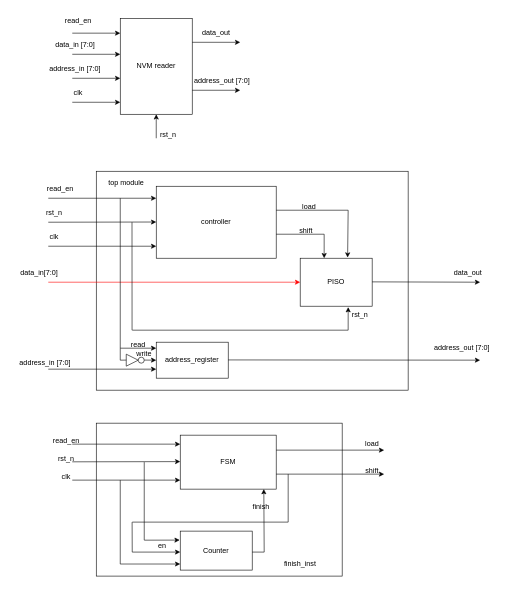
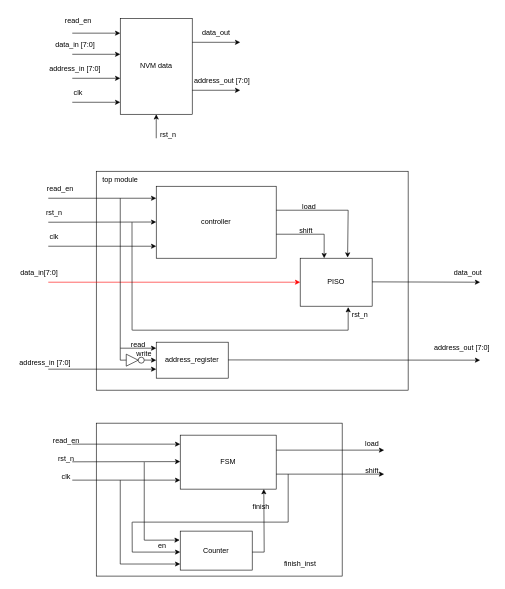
  <mxCell id="0" />
  <mxCell id="1" parent="0" />
  <mxCell id="2" value="" style="rounded=0;whiteSpace=wrap;html=1;" parent="1" vertex="1"><mxGeometry x="160" y="705" width="410" height="255" as="geometry" /></mxCell>
  <mxCell id="3" value="" style="rounded=0;whiteSpace=wrap;html=1;" parent="1" vertex="1"><mxGeometry x="160" y="285" width="520" height="365" as="geometry" /></mxCell>
- <mxCell id="4" value="NVM reader" style="rounded=0;whiteSpace=wrap;html=1;" parent="1" vertex="1"><mxGeometry x="200" y="30" width="120" height="160" as="geometry" /></mxCell>
+ <mxCell id="4" value="NVM data" style="rounded=0;whiteSpace=wrap;html=1;" parent="1" vertex="1"><mxGeometry x="200" y="30" width="120" height="160" as="geometry" /></mxCell>
  <mxCell id="5" value="" style="endArrow=classic;html=1;rounded=0;" parent="1" edge="1"><mxGeometry width="50" height="50" relative="1" as="geometry"><mxPoint x="120" y="54.76" as="sourcePoint" /><mxPoint x="200" y="54.76" as="targetPoint" /></mxGeometry></mxCell>
  <mxCell id="6" value="read_en" style="text;strokeColor=none;align=center;fillColor=none;html=1;verticalAlign=middle;whiteSpace=wrap;rounded=0;" parent="1" vertex="1"><mxGeometry x="100" y="20" width="60" height="30" as="geometry" /></mxCell>
  <mxCell id="7" value="" style="endArrow=classic;html=1;rounded=0;" parent="1" edge="1"><mxGeometry width="50" height="50" relative="1" as="geometry"><mxPoint x="120" y="90" as="sourcePoint" /><mxPoint x="200" y="90" as="targetPoint" /></mxGeometry></mxCell>
  <mxCell id="8" value="data_in [7:0]" style="text;strokeColor=none;align=center;fillColor=none;html=1;verticalAlign=middle;whiteSpace=wrap;rounded=0;" parent="1" vertex="1"><mxGeometry x="90" y="60" width="70" height="30" as="geometry" /></mxCell>
  <mxCell id="9" value="" style="endArrow=classic;html=1;rounded=0;" parent="1" edge="1"><mxGeometry width="50" height="50" relative="1" as="geometry"><mxPoint x="120" y="130" as="sourcePoint" /><mxPoint x="200" y="130" as="targetPoint" /></mxGeometry></mxCell>
  <mxCell id="10" value="" style="endArrow=classic;html=1;rounded=0;" parent="1" edge="1"><mxGeometry width="50" height="50" relative="1" as="geometry"><mxPoint x="320" y="70" as="sourcePoint" /><mxPoint x="400" y="70" as="targetPoint" /></mxGeometry></mxCell>
  <mxCell id="11" value="data_out" style="text;strokeColor=none;align=center;fillColor=none;html=1;verticalAlign=middle;whiteSpace=wrap;rounded=0;" parent="1" vertex="1"><mxGeometry x="330" y="40" width="60" height="30" as="geometry" /></mxCell>
  <mxCell id="12" value="address_in [7:0]" style="text;strokeColor=none;align=center;fillColor=none;html=1;verticalAlign=middle;whiteSpace=wrap;rounded=0;" parent="1" vertex="1"><mxGeometry x="80" y="100" width="90" height="30" as="geometry" /></mxCell>
  <mxCell id="13" value="" style="endArrow=classic;html=1;rounded=0;" parent="1" edge="1"><mxGeometry width="50" height="50" relative="1" as="geometry"><mxPoint x="120" y="170" as="sourcePoint" /><mxPoint x="200" y="170" as="targetPoint" /></mxGeometry></mxCell>
  <mxCell id="14" value="clk" style="text;strokeColor=none;align=center;fillColor=none;html=1;verticalAlign=middle;whiteSpace=wrap;rounded=0;" parent="1" vertex="1"><mxGeometry x="100" y="140" width="60" height="30" as="geometry" /></mxCell>
  <mxCell id="15" value="" style="endArrow=classic;html=1;rounded=0;" parent="1" edge="1"><mxGeometry width="50" height="50" relative="1" as="geometry"><mxPoint x="320" y="150" as="sourcePoint" /><mxPoint x="400" y="150" as="targetPoint" /></mxGeometry></mxCell>
  <mxCell id="16" value="address_out [7:0]" style="text;strokeColor=none;align=center;fillColor=none;html=1;verticalAlign=middle;whiteSpace=wrap;rounded=0;" parent="1" vertex="1"><mxGeometry x="320" y="120" width="100" height="30" as="geometry" /></mxCell>
  <mxCell id="17" value="controller" style="rounded=0;whiteSpace=wrap;html=1;" parent="1" vertex="1"><mxGeometry x="260" y="310" width="200" height="120" as="geometry" /></mxCell>
  <mxCell id="18" value="PISO" style="rounded=0;whiteSpace=wrap;html=1;" parent="1" vertex="1"><mxGeometry x="500" y="430" width="120" height="80" as="geometry" /></mxCell>
  <mxCell id="19" value="" style="endArrow=classic;html=1;rounded=0;" parent="1" edge="1"><mxGeometry width="50" height="50" relative="1" as="geometry"><mxPoint x="80" y="410" as="sourcePoint" /><mxPoint x="260" y="410" as="targetPoint" /></mxGeometry></mxCell>
  <mxCell id="20" value="clk" style="text;strokeColor=none;align=center;fillColor=none;html=1;verticalAlign=middle;whiteSpace=wrap;rounded=0;" parent="1" vertex="1"><mxGeometry x="60" y="380" width="60" height="30" as="geometry" /></mxCell>
  <mxCell id="21" value="read_en" style="text;strokeColor=none;align=center;fillColor=none;html=1;verticalAlign=middle;whiteSpace=wrap;rounded=0;" parent="1" vertex="1"><mxGeometry x="70" y="300" width="60" height="30" as="geometry" /></mxCell>
  <mxCell id="22" value="" style="endArrow=classic;html=1;rounded=0;" parent="1" edge="1"><mxGeometry width="50" height="50" relative="1" as="geometry"><mxPoint x="80" y="330" as="sourcePoint" /><mxPoint x="260" y="330" as="targetPoint" /></mxGeometry></mxCell>
  <mxCell id="23" value="" style="endArrow=classic;html=1;rounded=0;" parent="1" edge="1"><mxGeometry width="50" height="50" relative="1" as="geometry"><mxPoint x="260" y="230" as="sourcePoint" /><mxPoint x="260" y="190" as="targetPoint" /></mxGeometry></mxCell>
  <mxCell id="24" value="rst_n" style="text;strokeColor=none;align=center;fillColor=none;html=1;verticalAlign=middle;whiteSpace=wrap;rounded=0;" parent="1" vertex="1"><mxGeometry x="250" y="210" width="60" height="30" as="geometry" /></mxCell>
  <mxCell id="25" value="" style="endArrow=classic;html=1;rounded=0;" parent="1" edge="1"><mxGeometry width="50" height="50" relative="1" as="geometry"><mxPoint x="80" y="370" as="sourcePoint" /><mxPoint x="260" y="369.66" as="targetPoint" /></mxGeometry></mxCell>
  <mxCell id="26" value="rst_n" style="text;strokeColor=none;align=center;fillColor=none;html=1;verticalAlign=middle;whiteSpace=wrap;rounded=0;" parent="1" vertex="1"><mxGeometry x="60" y="340" width="60" height="30" as="geometry" /></mxCell>
  <mxCell id="27" value="" style="endArrow=classic;html=1;rounded=0;entryX=0;entryY=0.5;entryDx=0;entryDy=0;strokeColor=#FF0000;" parent="1" target="18" edge="1"><mxGeometry width="50" height="50" relative="1" as="geometry"><mxPoint x="80" y="470" as="sourcePoint" /><mxPoint x="400" y="470" as="targetPoint" /></mxGeometry></mxCell>
  <mxCell id="28" value="data_in[7:0]" style="text;strokeColor=none;align=center;fillColor=none;html=1;verticalAlign=middle;whiteSpace=wrap;rounded=0;" parent="1" vertex="1"><mxGeometry x="20" y="440" width="90" height="30" as="geometry" /></mxCell>
  <mxCell id="29" value="" style="endArrow=classic;html=1;rounded=0;" parent="1" edge="1"><mxGeometry width="50" height="50" relative="1" as="geometry"><mxPoint x="620" y="469.43" as="sourcePoint" /><mxPoint x="800" y="470" as="targetPoint" /></mxGeometry></mxCell>
  <mxCell id="30" value="data_out" style="text;strokeColor=none;align=center;fillColor=none;html=1;verticalAlign=middle;whiteSpace=wrap;rounded=0;" parent="1" vertex="1"><mxGeometry x="750" y="440" width="60" height="30" as="geometry" /></mxCell>
  <mxCell id="31" value="" style="endArrow=none;html=1;rounded=0;" parent="1" edge="1"><mxGeometry width="50" height="50" relative="1" as="geometry"><mxPoint x="460" y="390" as="sourcePoint" /><mxPoint x="540" y="390" as="targetPoint" /></mxGeometry></mxCell>
  <mxCell id="32" value="" style="endArrow=classic;html=1;rounded=0;" parent="1" edge="1"><mxGeometry width="50" height="50" relative="1" as="geometry"><mxPoint x="540" y="390" as="sourcePoint" /><mxPoint x="540" y="430" as="targetPoint" /></mxGeometry></mxCell>
  <mxCell id="33" value="shift" style="text;strokeColor=none;align=center;fillColor=none;html=1;verticalAlign=middle;whiteSpace=wrap;rounded=0;" parent="1" vertex="1"><mxGeometry x="480" y="370" width="60" height="30" as="geometry" /></mxCell>
  <mxCell id="34" value="" style="endArrow=none;html=1;rounded=0;" parent="1" edge="1"><mxGeometry width="50" height="50" relative="1" as="geometry"><mxPoint x="460" y="350" as="sourcePoint" /><mxPoint x="580" y="350" as="targetPoint" /></mxGeometry></mxCell>
  <mxCell id="35" value="" style="endArrow=classic;html=1;rounded=0;entryX=0.659;entryY=-0.014;entryDx=0;entryDy=0;entryPerimeter=0;" parent="1" target="18" edge="1"><mxGeometry width="50" height="50" relative="1" as="geometry"><mxPoint x="580" y="350" as="sourcePoint" /><mxPoint x="630" y="300" as="targetPoint" /></mxGeometry></mxCell>
  <mxCell id="36" value="load" style="text;strokeColor=none;align=center;fillColor=none;html=1;verticalAlign=middle;whiteSpace=wrap;rounded=0;" parent="1" vertex="1"><mxGeometry x="485" y="330" width="60" height="30" as="geometry" /></mxCell>
  <mxCell id="37" value="" style="endArrow=none;html=1;rounded=0;" parent="1" edge="1"><mxGeometry width="50" height="50" relative="1" as="geometry"><mxPoint x="219.7" y="550" as="sourcePoint" /><mxPoint x="219.6" y="370" as="targetPoint" /></mxGeometry></mxCell>
  <mxCell id="38" value="" style="endArrow=none;html=1;rounded=0;" parent="1" edge="1"><mxGeometry width="50" height="50" relative="1" as="geometry"><mxPoint x="220" y="550" as="sourcePoint" /><mxPoint x="580" y="550" as="targetPoint" /></mxGeometry></mxCell>
  <mxCell id="39" value="" style="endArrow=classic;html=1;rounded=0;entryX=0.667;entryY=1.02;entryDx=0;entryDy=0;entryPerimeter=0;" parent="1" target="18" edge="1"><mxGeometry width="50" height="50" relative="1" as="geometry"><mxPoint x="580" y="550" as="sourcePoint" /><mxPoint x="630" y="540" as="targetPoint" /></mxGeometry></mxCell>
  <mxCell id="40" value="rst_n" style="text;strokeColor=none;align=center;fillColor=none;html=1;verticalAlign=middle;whiteSpace=wrap;rounded=0;" parent="1" vertex="1"><mxGeometry x="570" y="510" width="60" height="30" as="geometry" /></mxCell>
  <mxCell id="41" value="address_register" style="rounded=0;whiteSpace=wrap;html=1;" parent="1" vertex="1"><mxGeometry x="260" y="570" width="120" height="60" as="geometry" /></mxCell>
  <mxCell id="42" value="" style="endArrow=none;html=1;rounded=0;" parent="1" edge="1"><mxGeometry width="50" height="50" relative="1" as="geometry"><mxPoint x="200" y="580" as="sourcePoint" /><mxPoint x="200" y="330" as="targetPoint" /></mxGeometry></mxCell>
  <mxCell id="43" value="" style="endArrow=classic;html=1;rounded=0;entryX=0;entryY=0.333;entryDx=0;entryDy=0;entryPerimeter=0;" parent="1" edge="1"><mxGeometry width="50" height="50" relative="1" as="geometry"><mxPoint x="200" y="580.02" as="sourcePoint" /><mxPoint x="260" y="580" as="targetPoint" /></mxGeometry></mxCell>
  <mxCell id="44" value="read" style="text;strokeColor=none;align=center;fillColor=none;html=1;verticalAlign=middle;whiteSpace=wrap;rounded=0;" parent="1" vertex="1"><mxGeometry x="200" y="560" width="60" height="30" as="geometry" /></mxCell>
  <mxCell id="45" value="" style="endArrow=classic;html=1;rounded=0;" parent="1" edge="1"><mxGeometry width="50" height="50" relative="1" as="geometry"><mxPoint x="80" y="615" as="sourcePoint" /><mxPoint x="260" y="615" as="targetPoint" /></mxGeometry></mxCell>
  <mxCell id="46" value="address_in [7:0]" style="text;strokeColor=none;align=center;fillColor=none;html=1;verticalAlign=middle;whiteSpace=wrap;rounded=0;" parent="1" vertex="1"><mxGeometry x="30" y="590" width="90" height="30" as="geometry" /></mxCell>
  <mxCell id="47" value="" style="endArrow=classic;html=1;rounded=0;" parent="1" edge="1"><mxGeometry width="50" height="50" relative="1" as="geometry"><mxPoint x="380" y="599.58" as="sourcePoint" /><mxPoint x="800" y="600" as="targetPoint" /></mxGeometry></mxCell>
  <mxCell id="48" value="address_out [7:0]" style="text;strokeColor=none;align=center;fillColor=none;html=1;verticalAlign=middle;whiteSpace=wrap;rounded=0;" parent="1" vertex="1"><mxGeometry x="720" y="565" width="100" height="30" as="geometry" /></mxCell>
  <mxCell id="49" value="" style="triangle;whiteSpace=wrap;html=1;" parent="1" vertex="1"><mxGeometry x="210" y="590" width="20" height="20" as="geometry" /></mxCell>
  <mxCell id="50" value="" style="ellipse;whiteSpace=wrap;html=1;aspect=fixed;" parent="1" vertex="1"><mxGeometry x="230" y="595" width="10" height="10" as="geometry" /></mxCell>
  <mxCell id="51" value="" style="endArrow=none;html=1;rounded=0;" parent="1" edge="1"><mxGeometry width="50" height="50" relative="1" as="geometry"><mxPoint x="200" y="600" as="sourcePoint" /><mxPoint x="200" y="580" as="targetPoint" /></mxGeometry></mxCell>
  <mxCell id="52" value="" style="endArrow=classic;html=1;rounded=0;" parent="1" edge="1"><mxGeometry width="50" height="50" relative="1" as="geometry"><mxPoint x="240" y="599.83" as="sourcePoint" /><mxPoint x="260" y="600" as="targetPoint" /></mxGeometry></mxCell>
  <mxCell id="53" value="" style="endArrow=none;html=1;rounded=0;" parent="1" edge="1"><mxGeometry width="50" height="50" relative="1" as="geometry"><mxPoint x="200" y="600" as="sourcePoint" /><mxPoint x="210" y="599.88" as="targetPoint" /></mxGeometry></mxCell>
  <mxCell id="54" value="write" style="text;strokeColor=none;align=center;fillColor=none;html=1;verticalAlign=middle;whiteSpace=wrap;rounded=0;" parent="1" vertex="1"><mxGeometry x="210" y="575" width="60" height="30" as="geometry" /></mxCell>
  <mxCell id="55" value="FSM" style="rounded=0;whiteSpace=wrap;html=1;" parent="1" vertex="1"><mxGeometry x="300" y="725" width="160" height="90" as="geometry" /></mxCell>
  <mxCell id="56" value="Counter" style="rounded=0;whiteSpace=wrap;html=1;" parent="1" vertex="1"><mxGeometry x="300" y="885" width="120" height="65" as="geometry" /></mxCell>
  <mxCell id="57" value="finish_inst" style="text;strokeColor=none;align=center;fillColor=none;html=1;verticalAlign=middle;whiteSpace=wrap;rounded=0;" parent="1" vertex="1"><mxGeometry x="470" y="925" width="60" height="30" as="geometry" /></mxCell>
  <mxCell id="58" value="" style="endArrow=classic;html=1;rounded=0;" parent="1" edge="1"><mxGeometry width="50" height="50" relative="1" as="geometry"><mxPoint x="120" y="800" as="sourcePoint" /><mxPoint x="300" y="800" as="targetPoint" /></mxGeometry></mxCell>
  <mxCell id="59" value="" style="endArrow=classic;html=1;rounded=0;" parent="1" edge="1"><mxGeometry width="50" height="50" relative="1" as="geometry"><mxPoint x="120" y="740" as="sourcePoint" /><mxPoint x="300" y="740" as="targetPoint" /></mxGeometry></mxCell>
  <mxCell id="60" value="" style="endArrow=classic;html=1;rounded=0;" parent="1" edge="1"><mxGeometry width="50" height="50" relative="1" as="geometry"><mxPoint x="120" y="769.47" as="sourcePoint" /><mxPoint x="300" y="769.13" as="targetPoint" /></mxGeometry></mxCell>
  <mxCell id="61" value="read_en" style="text;strokeColor=none;align=center;fillColor=none;html=1;verticalAlign=middle;whiteSpace=wrap;rounded=0;" parent="1" vertex="1"><mxGeometry x="80" y="720" width="60" height="30" as="geometry" /></mxCell>
  <mxCell id="62" value="rst_n" style="text;strokeColor=none;align=center;fillColor=none;html=1;verticalAlign=middle;whiteSpace=wrap;rounded=0;" parent="1" vertex="1"><mxGeometry x="80" y="750" width="60" height="30" as="geometry" /></mxCell>
  <mxCell id="63" value="clk" style="text;strokeColor=none;align=center;fillColor=none;html=1;verticalAlign=middle;whiteSpace=wrap;rounded=0;" parent="1" vertex="1"><mxGeometry x="80" y="780" width="60" height="30" as="geometry" /></mxCell>
  <mxCell id="64" value="" style="endArrow=classic;html=1;rounded=0;" parent="1" edge="1"><mxGeometry width="50" height="50" relative="1" as="geometry"><mxPoint x="460" y="750" as="sourcePoint" /><mxPoint x="640" y="750" as="targetPoint" /></mxGeometry></mxCell>
  <mxCell id="65" value="" style="endArrow=classic;html=1;rounded=0;" parent="1" edge="1"><mxGeometry width="50" height="50" relative="1" as="geometry"><mxPoint x="460" y="790" as="sourcePoint" /><mxPoint x="640" y="790" as="targetPoint" /></mxGeometry></mxCell>
  <mxCell id="66" value="load" style="text;strokeColor=none;align=center;fillColor=none;html=1;verticalAlign=middle;whiteSpace=wrap;rounded=0;" parent="1" vertex="1"><mxGeometry x="590" y="725" width="60" height="30" as="geometry" /></mxCell>
  <mxCell id="67" value="shift" style="text;strokeColor=none;align=center;fillColor=none;html=1;verticalAlign=middle;whiteSpace=wrap;rounded=0;" parent="1" vertex="1"><mxGeometry x="590" y="770" width="60" height="30" as="geometry" /></mxCell>
  <mxCell id="68" value="" style="endArrow=none;html=1;rounded=0;" parent="1" edge="1"><mxGeometry width="50" height="50" relative="1" as="geometry"><mxPoint x="200" y="940" as="sourcePoint" /><mxPoint x="200" y="800" as="targetPoint" /></mxGeometry></mxCell>
  <mxCell id="69" value="" style="endArrow=classic;html=1;rounded=0;entryX=0;entryY=0.75;entryDx=0;entryDy=0;" parent="1" edge="1"><mxGeometry width="50" height="50" relative="1" as="geometry"><mxPoint x="200" y="939.88" as="sourcePoint" /><mxPoint x="300" y="939.88" as="targetPoint" /></mxGeometry></mxCell>
  <mxCell id="70" value="" style="endArrow=none;html=1;rounded=0;" parent="1" edge="1"><mxGeometry width="50" height="50" relative="1" as="geometry"><mxPoint x="240" y="900" as="sourcePoint" /><mxPoint x="240" y="770" as="targetPoint" /></mxGeometry></mxCell>
  <mxCell id="71" value="" style="endArrow=classic;html=1;rounded=0;entryX=-0.008;entryY=0.081;entryDx=0;entryDy=0;entryPerimeter=0;" parent="1" edge="1"><mxGeometry width="50" height="50" relative="1" as="geometry"><mxPoint x="240" y="900.14" as="sourcePoint" /><mxPoint x="299.04" y="900" as="targetPoint" /></mxGeometry></mxCell>
  <mxCell id="72" value="" style="endArrow=none;html=1;rounded=0;" parent="1" edge="1"><mxGeometry width="50" height="50" relative="1" as="geometry"><mxPoint x="480" y="870" as="sourcePoint" /><mxPoint x="480" y="790" as="targetPoint" /></mxGeometry></mxCell>
  <mxCell id="73" value="" style="endArrow=none;html=1;rounded=0;" parent="1" edge="1"><mxGeometry width="50" height="50" relative="1" as="geometry"><mxPoint x="220" y="870" as="sourcePoint" /><mxPoint x="480" y="870" as="targetPoint" /></mxGeometry></mxCell>
  <mxCell id="74" value="" style="endArrow=none;html=1;rounded=0;" parent="1" edge="1"><mxGeometry width="50" height="50" relative="1" as="geometry"><mxPoint x="220" y="920" as="sourcePoint" /><mxPoint x="219.79" y="870" as="targetPoint" /></mxGeometry></mxCell>
  <mxCell id="75" value="" style="endArrow=classic;html=1;rounded=0;entryX=0;entryY=0.538;entryDx=0;entryDy=0;entryPerimeter=0;" parent="1" target="56" edge="1"><mxGeometry width="50" height="50" relative="1" as="geometry"><mxPoint x="220" y="920" as="sourcePoint" /><mxPoint x="270" y="870" as="targetPoint" /></mxGeometry></mxCell>
  <mxCell id="76" value="en" style="text;strokeColor=none;align=center;fillColor=none;html=1;verticalAlign=middle;whiteSpace=wrap;rounded=0;" parent="1" vertex="1"><mxGeometry x="240" y="895" width="60" height="30" as="geometry" /></mxCell>
  <mxCell id="77" value="" style="endArrow=none;html=1;rounded=0;exitX=1;exitY=0.538;exitDx=0;exitDy=0;exitPerimeter=0;" parent="1" source="56" edge="1"><mxGeometry width="50" height="50" relative="1" as="geometry"><mxPoint x="430" y="930" as="sourcePoint" /><mxPoint x="440" y="920" as="targetPoint" /></mxGeometry></mxCell>
  <mxCell id="78" value="" style="endArrow=classic;html=1;rounded=0;entryX=0.871;entryY=0.999;entryDx=0;entryDy=0;entryPerimeter=0;" parent="1" target="55" edge="1"><mxGeometry width="50" height="50" relative="1" as="geometry"><mxPoint x="440" y="920" as="sourcePoint" /><mxPoint x="490" y="870" as="targetPoint" /></mxGeometry></mxCell>
  <mxCell id="79" value="finish" style="text;strokeColor=none;align=center;fillColor=none;html=1;verticalAlign=middle;whiteSpace=wrap;rounded=0;" parent="1" vertex="1"><mxGeometry x="405" y="830" width="60" height="30" as="geometry" /></mxCell>
- <mxCell id="80" value="top module" style="text;strokeColor=none;align=center;fillColor=none;html=1;verticalAlign=middle;whiteSpace=wrap;rounded=0;" parent="1" vertex="1"><mxGeometry x="170" y="290" width="80" height="30" as="geometry" /></mxCell>
+ <mxCell id="80" value="top module" style="text;strokeColor=none;align=center;fillColor=none;html=1;verticalAlign=middle;whiteSpace=wrap;rounded=0;" parent="1" vertex="1"><mxGeometry x="160" y="285" width="80" height="30" as="geometry" /></mxCell>
